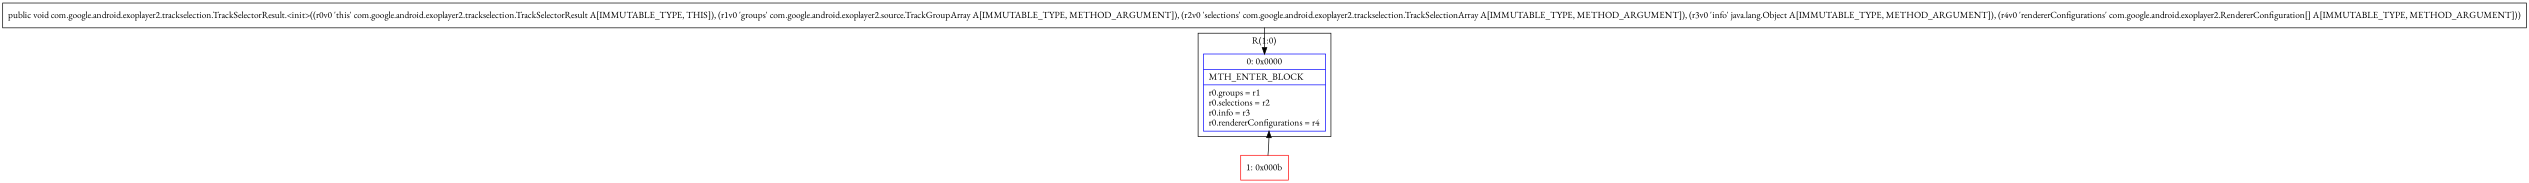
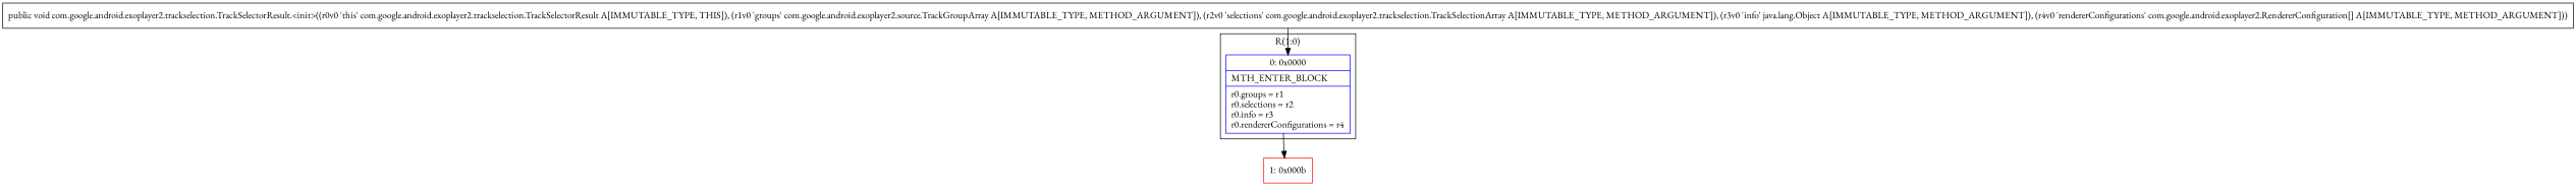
  digraph {
    fontname="EB Garamond"
    node [shape=record fontname="EB Garamond"]
    edge [fontname="EB Garamond"]
    n1 [color=blue label="{0\:\ 0x0000|MTH_ENTER_BLOCK\l|r0.groups = r1\lr0.selections = r2\lr0.info = r3\lr0.rendererConfigurations = r4\l}"]
    n2 [color=red label="{1\:\ 0x000b}"]
    n3 [label="{public void com.google.android.exoplayer2.trackselection.TrackSelectorResult.\<init\>((r0v0 'this' com.google.android.exoplayer2.trackselection.TrackSelectorResult A[IMMUTABLE_TYPE, THIS]), (r1v0 'groups' com.google.android.exoplayer2.source.TrackGroupArray A[IMMUTABLE_TYPE, METHOD_ARGUMENT]), (r2v0 'selections' com.google.android.exoplayer2.trackselection.TrackSelectionArray A[IMMUTABLE_TYPE, METHOD_ARGUMENT]), (r3v0 'info' java.lang.Object A[IMMUTABLE_TYPE, METHOD_ARGUMENT]), (r4v0 'rendererConfigurations' com.google.android.exoplayer2.RendererConfiguration[] A[IMMUTABLE_TYPE, METHOD_ARGUMENT])) }"]
    subgraph cluster_1 {
      label="R(1:0)"
      n1
    }
-   n2 -> n1
+   n1 -> n2
    n3 -> n1
  }
